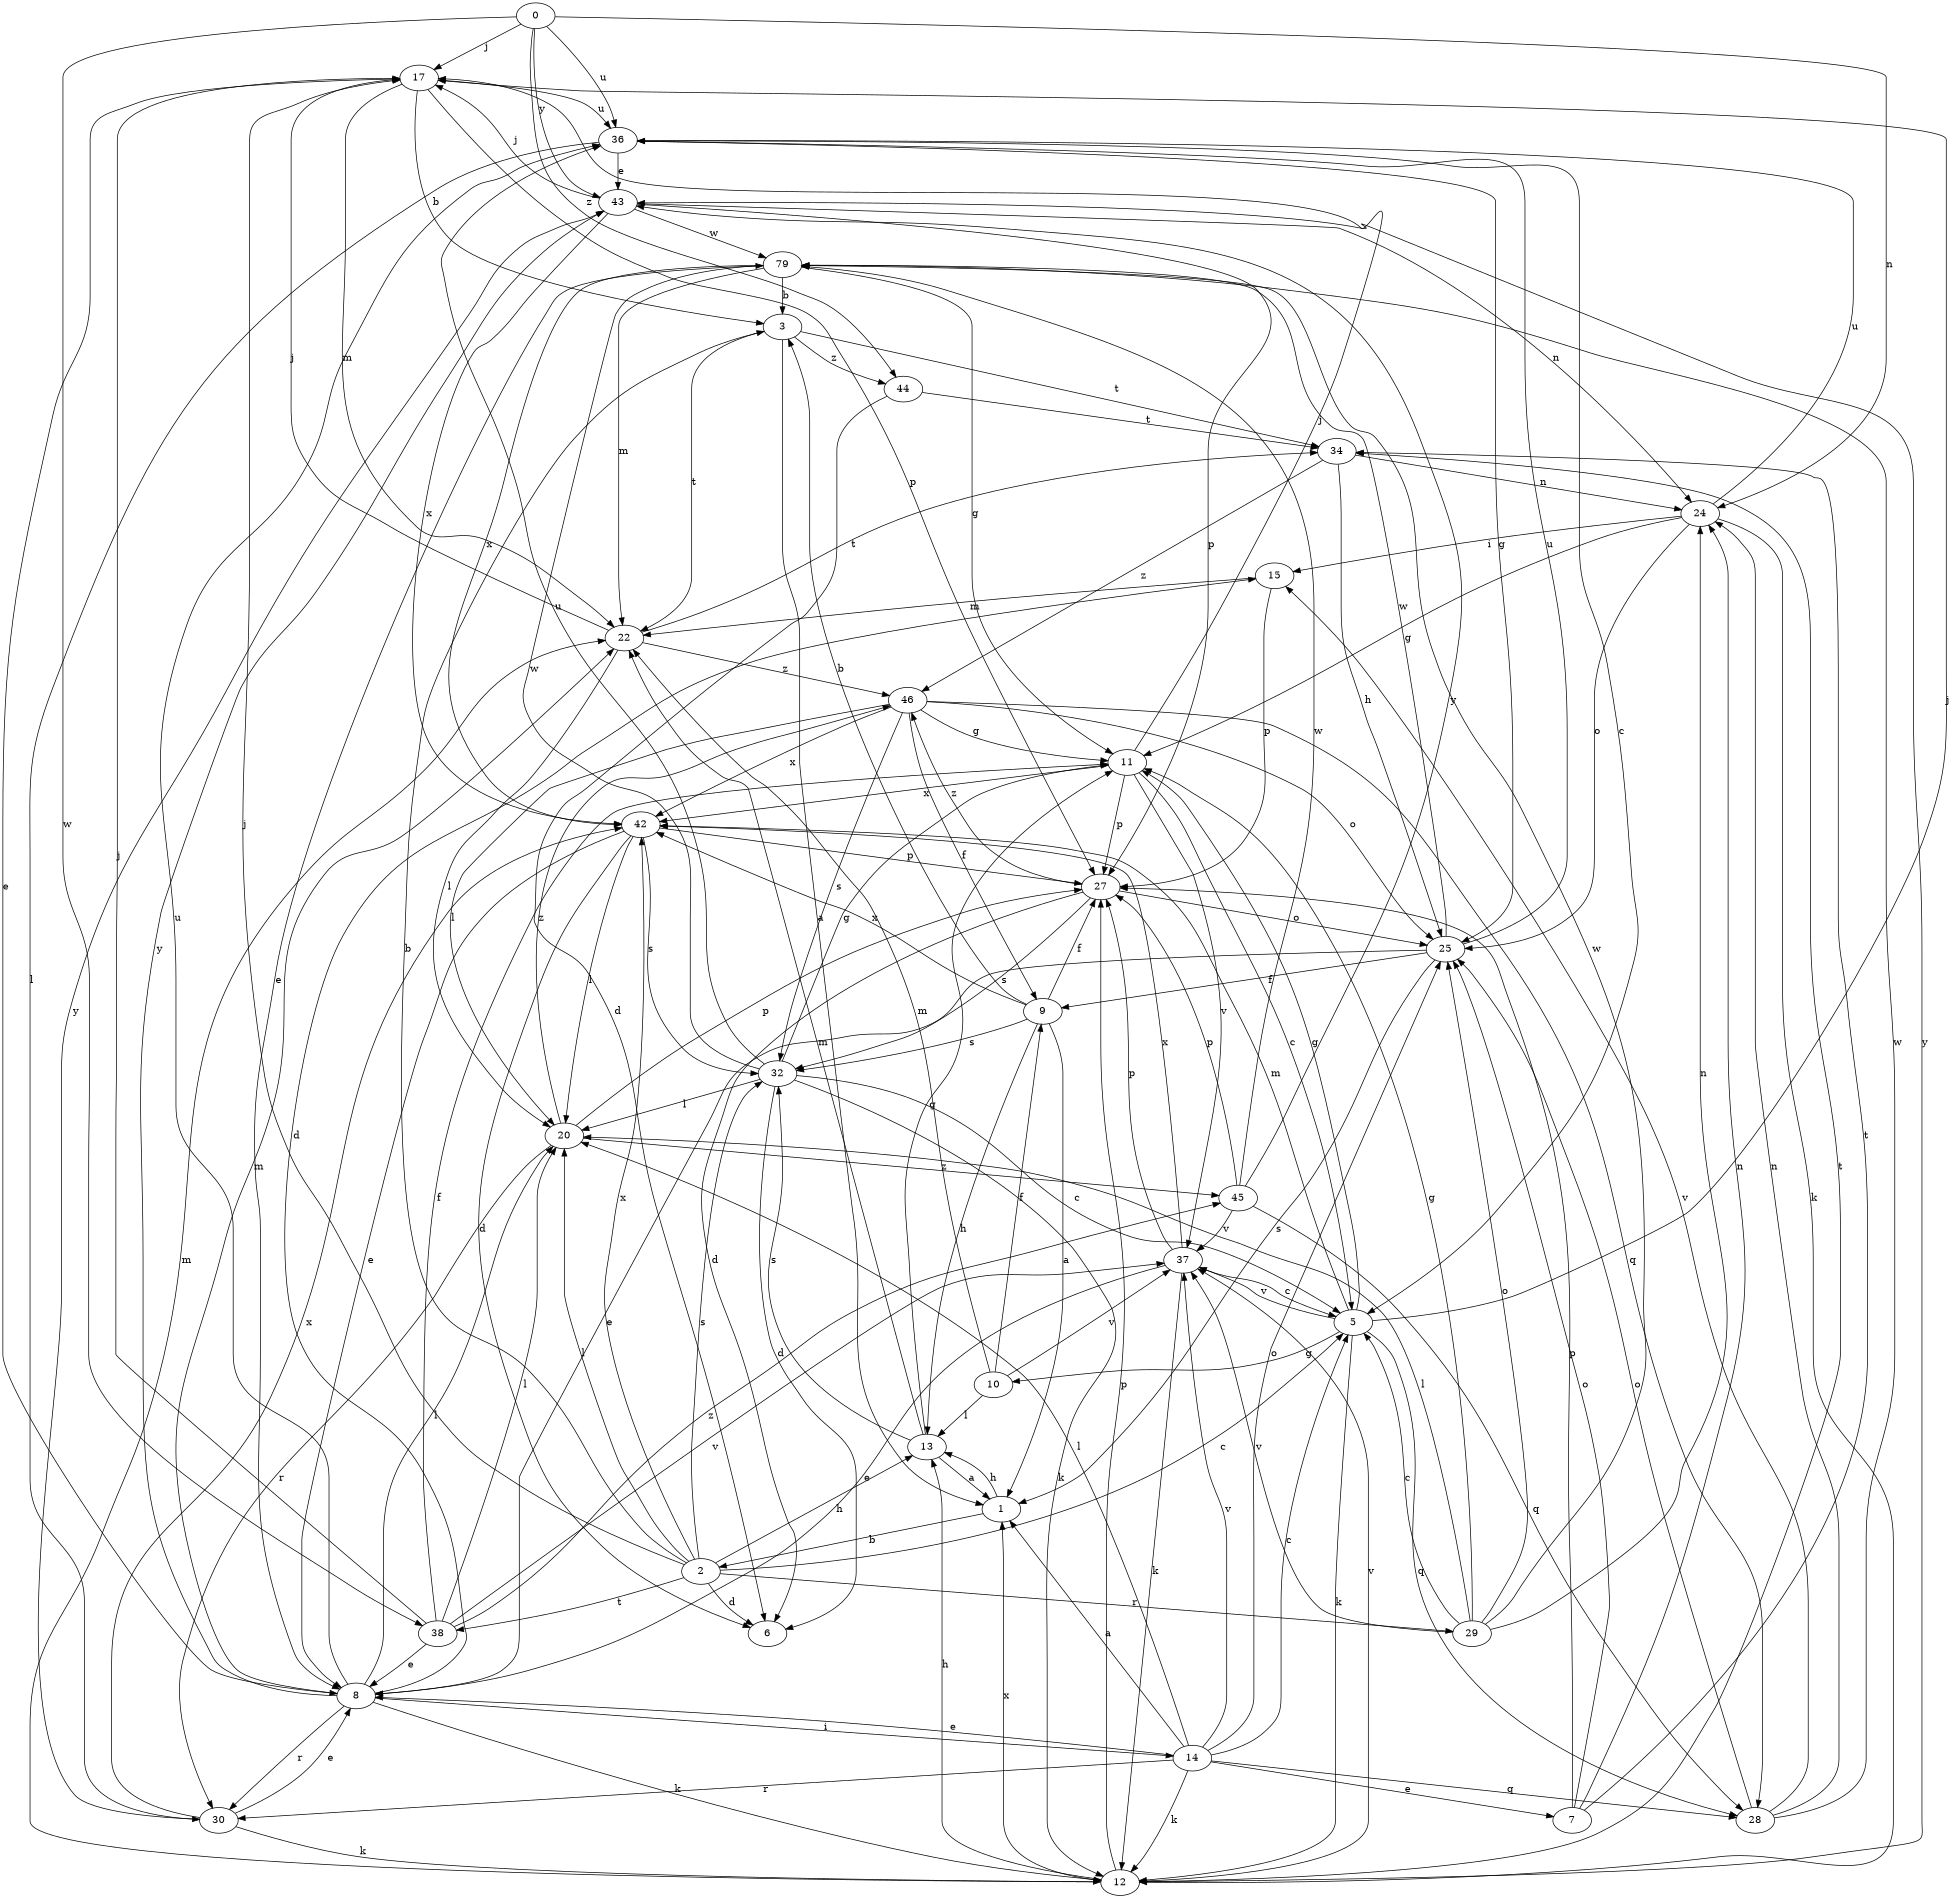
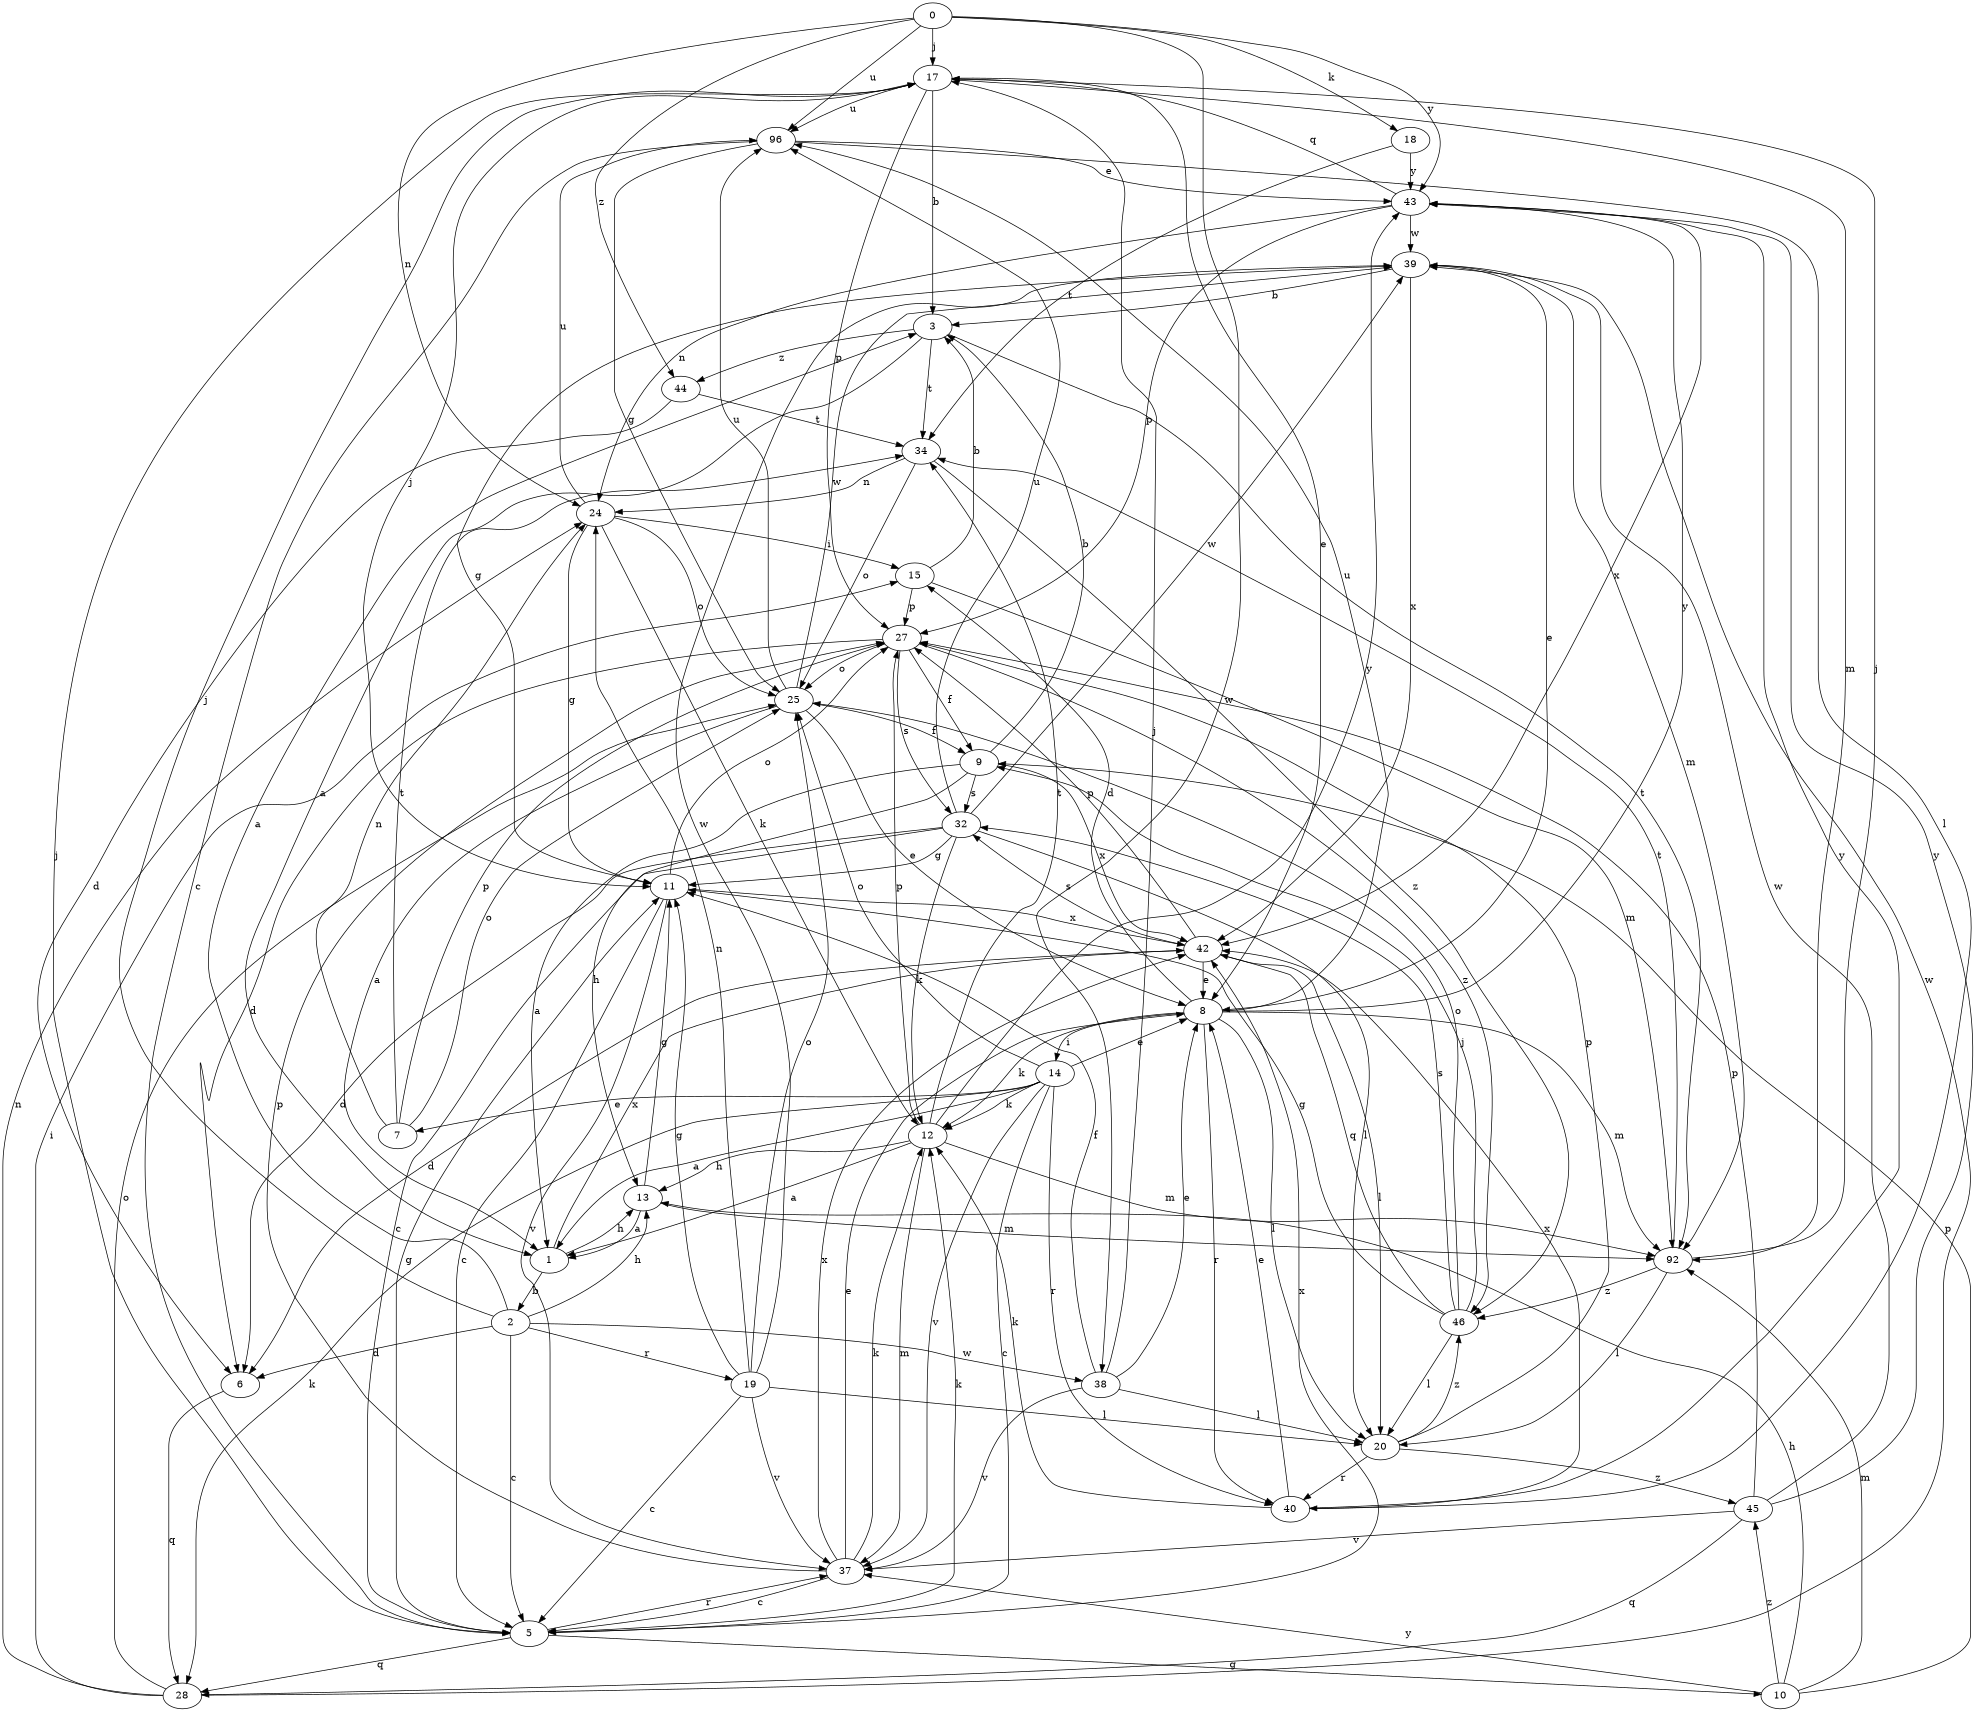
  strict digraph {
    0
    17
+   18
    24
-   36
+   36 [label=96]
    38
    43
    44
    3
-   22
+   22 [label=92]
    27
    8
    34
    11
    n15 [label=12]
    25
    15
    5
-   30
+   30 [label=40]
    20
    37
    42
-   39 [label=79]
+   39
    6
    1
    2
    13
-   29
+   29 [label=19]
    32
    10
    28
    45
    46
    9
    7
    14
    0 -> 17 [label=j]
+   0 -> 18 [label=k]
    0 -> 24 [label=n]
    0 -> 36 [label=u]
    0 -> 38 [label=w]
    0 -> 43 [label=y]
    0 -> 44 [label=z]
    17 -> 36 [label=u]
    17 -> 3 [label=b]
    17 -> 22 [label=m]
    17 -> 27 [label=p]
    17 -> 8 [label=e]
+   18 -> 43 [label=y]
+   18 -> 34 [label=t]
    24 -> 36 [label=u]
    24 -> 11 [label=g]
    24 -> n15 [label=k]
    24 -> 25 [label=o]
    24 -> 15 [label=i]
    36 -> 43 [label=e]
    36 -> 25 [label=g]
    36 -> 5 [label=c]
    36 -> 30 [label=l]
    38 -> 17 [label=j]
    38 -> 8 [label=e]
    38 -> 11 [label=f]
    38 -> 20 [label=l]
    38 -> 37 [label=v]
-   43 -> 17 [label=j]
+   43 -> 17 [label=q]
    43 -> 24 [label=n]
    43 -> 27 [label=p]
    43 -> 42 [label=x]
    43 -> 39 [label=w]
    44 -> 34 [label=t]
    44 -> 6 [label=d]
    3 -> 44 [label=z]
    3 -> 22 [label=t]
    3 -> 34 [label=t]
    3 -> 1 [label=a]
    22 -> 17 [label=j]
    22 -> 34 [label=t]
    22 -> 20 [label=l]
    22 -> 46 [label=z]
    27 -> 25 [label=o]
    27 -> 6 [label=d]
    27 -> 32 [label=s]
    27 -> 46 [label=z]
-   9 -> 27 [label=f]
+   27 -> 9 [label=f]
    8 -> 36 [label=u]
    8 -> 43 [label=y]
    8 -> 22 [label=m]
    8 -> n15 [label=k]
    8 -> 15 [label=d]
    8 -> 30 [label=r]
    8 -> 20 [label=l]
    8 -> 14 [label=i]
    34 -> 24 [label=n]
-   34 -> 25 [label=h]
+   34 -> 25 [label=o]
    34 -> 46 [label=z]
-   11 -> 17 [label=j]
-   11 -> 27 [label=p]
+   17 -> 11 [label=j]
+   11 -> 27 [label=o]
    11 -> 5 [label=c]
    11 -> 37 [label=v]
    11 -> 42 [label=x]
    n15 -> 43 [label=y]
    n15 -> 22 [label=m]
    n15 -> 27 [label=p]
    n15 -> 34 [label=t]
-   n15 -> 37 [label=v]
-   n15 -> 1 [label=x]
+   n15 -> 37 [label=m]
+   n15 -> 1 [label=a]
    n15 -> 13 [label=h]
    25 -> 36 [label=u]
    25 -> 8 [label=e]
    25 -> 39 [label=w]
-   25 -> 1 [label=s]
+   25 -> 1 [label=a]
    25 -> 9 [label=f]
+   15 -> 3 [label=b]
    15 -> 22 [label=m]
    15 -> 27 [label=p]
    5 -> 17 [label=j]
    5 -> 11 [label=g]
    5 -> n15 [label=k]
-   5 -> 37 [label=v]
-   5 -> 42 [label=m]
+   5 -> 37 [label=r]
+   5 -> 42 [label=x]
    5 -> 10 [label=g]
    5 -> 28 [label=q]
    30 -> 43 [label=y]
    30 -> 8 [label=e]
    30 -> n15 [label=k]
    30 -> 42 [label=x]
    20 -> 27 [label=p]
    20 -> 30 [label=r]
    20 -> 45 [label=z]
    20 -> 46 [label=z]
    37 -> 27 [label=p]
    37 -> 8 [label=e]
    37 -> n15 [label=k]
    37 -> 5 [label=c]
    37 -> 42 [label=x]
    42 -> 27 [label=p]
    42 -> 8 [label=e]
    42 -> 20 [label=l]
    42 -> 6 [label=d]
    42 -> 32 [label=s]
    39 -> 3 [label=b]
    39 -> 22 [label=m]
    39 -> 8 [label=e]
    39 -> 11 [label=g]
    39 -> 42 [label=x]
-   46 -> 28 [label=q]
+   6 -> 28 [label=q]
    1 -> 2 [label=b]
    1 -> 13 [label=h]
    2 -> 17 [label=j]
-   2 -> 38 [label=t]
-   2 -> 3 [label=b]
+   2 -> 38 [label=w]
+   2 -> 3 [label=a]
    2 -> 5 [label=c]
-   2 -> 20 [label=l]
-   2 -> 42 [label=x]
+   1 -> 42 [label=x]
    2 -> 6 [label=d]
    2 -> 13 [label=h]
    2 -> 29 [label=r]
-   2 -> 32 [label=s]
    13 -> 22 [label=m]
    13 -> 11 [label=g]
    13 -> 1 [label=a]
-   13 -> 32 [label=s]
    29 -> 24 [label=n]
    29 -> 11 [label=g]
    29 -> 25 [label=o]
    29 -> 5 [label=c]
    29 -> 20 [label=l]
    29 -> 37 [label=v]
    29 -> 39 [label=w]
    32 -> 36 [label=u]
    32 -> 11 [label=g]
    32 -> n15 [label=k]
    32 -> 5 [label=c]
    32 -> 20 [label=l]
    32 -> 39 [label=w]
    32 -> 6 [label=d]
    10 -> 22 [label=m]
-   10 -> 37 [label=v]
-   10 -> 13 [label=l]
-   38 -> 45 [label=z]
-   10 -> 9 [label=f]
+   10 -> 37 [label=y]
+   10 -> 13 [label=h]
+   10 -> 45 [label=z]
+   10 -> 9 [label=p]
    28 -> 24 [label=n]
    28 -> 25 [label=o]
-   28 -> 15 [label=v]
+   28 -> 15 [label=i]
    28 -> 39 [label=w]
    45 -> 43 [label=y]
    45 -> 27 [label=p]
    45 -> 37 [label=v]
    45 -> 39 [label=w]
    45 -> 28 [label=q]
    46 -> 11 [label=g]
    46 -> 25 [label=o]
    46 -> 20 [label=l]
-   46 -> 42 [label=x]
+   46 -> 42 [label=q]
    46 -> 32 [label=s]
-   46 -> 9 [label=f]
+   46 -> 9 [label=j]
    9 -> 3 [label=b]
    9 -> 42 [label=x]
    9 -> 1 [label=a]
    9 -> 13 [label=h]
    9 -> 32 [label=s]
    7 -> 24 [label=n]
    7 -> 27 [label=p]
    7 -> 34 [label=t]
    7 -> 25 [label=o]
    14 -> 8 [label=e]
    14 -> n15 [label=k]
    14 -> 25 [label=o]
    14 -> 5 [label=c]
    14 -> 30 [label=r]
-   14 -> 20 [label=l]
    14 -> 37 [label=v]
    14 -> 1 [label=a]
-   14 -> 28 [label=q]
+   14 -> 28 [label=k]
    14 -> 7 [label=e]
  }
